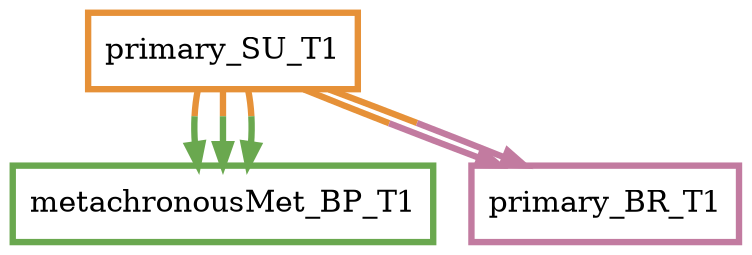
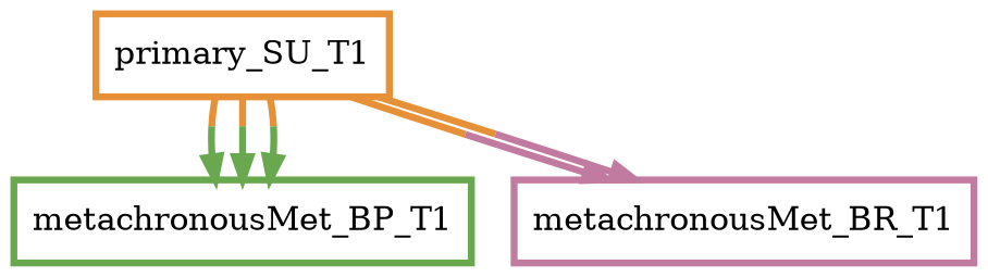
  digraph {
    fontname="DejaVu Serif"
    node [fillcolor=white fontname="DejaVu Serif" penwidth=3.0 shape=box]
    edge [color="#e69138ff;0.5:#6aa84fff" penwidth=3 fontname="DejaVu Serif"]
    metachronousMet_BP_T1 [color="#6aa84fff"]
-   metachronousMet_BR_T1 [color="#c27ba0ff" label=primary_BR_T1]
+   metachronousMet_BR_T1 [color="#c27ba0ff"]
    primary_SU_T1 [color="#e69138ff"]
    primary_SU_T1 -> metachronousMet_BP_T1
    primary_SU_T1 -> metachronousMet_BP_T1
    primary_SU_T1 -> metachronousMet_BP_T1
    primary_SU_T1 -> metachronousMet_BR_T1 [color="#e69138ff;0.5:#c27ba0ff"]
    primary_SU_T1 -> metachronousMet_BR_T1 [color="#e69138ff;0.5:#c27ba0ff"]
  }
